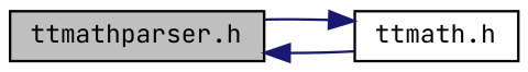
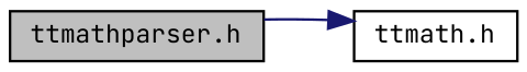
  digraph {
    rankdir=LR
    fontname="JetBrains Mono"
    node [color=black fontname="JetBrains Mono" fontsize=10 shape=record style=filled]
    edge [color=midnightblue dir=back fontname="JetBrains Mono" fontsize=10 labelfontname=Helvetica labelfontsize=10 style=solid]
    n1 [fillcolor=grey75 fontcolor=black height=0.2 label="ttmathparser.h" width=0.4]
    n2 [fillcolor=white height=0.2 label="ttmath.h" width=0.4]
-   n1 -> n2
    n2 -> n1
  }
